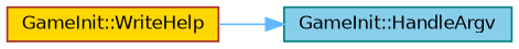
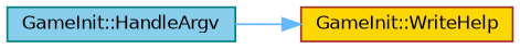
  digraph {
    rankdir=LR
    node [fontname=Helvetica fontsize=10 shape=box style=filled]
    n1 [color=teal fillcolor=skyblue fontcolor=black height=0.2 label="GameInit::HandleArgv" width=0.4]
    n2 [color=brown fillcolor=gold height=0.2 label="GameInit::WriteHelp" width=0.4]
-   n2 -> n1 [color=steelblue1 fontname=Helvetica fontsize=10 labelfontname=Helvetica labelfontsize=10 style=solid]
+   n1 -> n2 [color=steelblue1 fontname=Helvetica fontsize=10 labelfontname=Helvetica labelfontsize=10 style=solid]
  }
